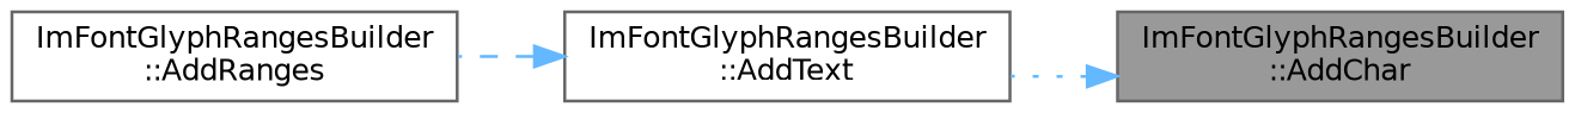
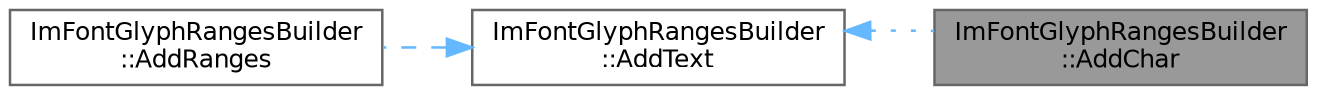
  digraph {
    rankdir=RL
    node [color=grey40 fillcolor=white fontname=Helvetica fontsize=10 shape=box style=filled]
    edge [color=steelblue1 dir=back fontname=Helvetica fontsize=10 labelfontname=Helvetica labelfontsize=10]
    n1 [color=gray40 fillcolor=grey60 fontcolor=black height=0.2 label="ImFontGlyphRangesBuilder\l::AddChar" width=0.4]
    n2 [height=0.2 label="ImFontGlyphRangesBuilder\l::AddText" width=0.4]
    n3 [height=0.2 label="ImFontGlyphRangesBuilder\l::AddRanges" width=0.4]
-   n1 -> n2 [style=dotted]
+   n2 -> n1 [style=dotted]
    n2 -> n3 [style=dashed]
  }
